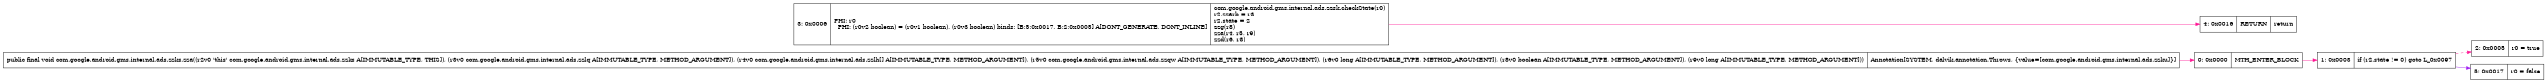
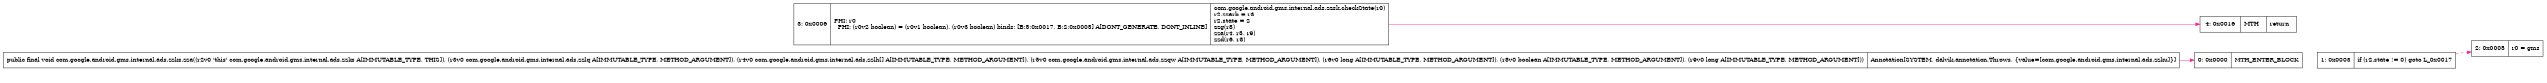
  digraph {
    rankdir=LR
    node [shape=record]
    edge [color=deeppink]
    n1 [label="{0\:\ 0x0000|MTH_ENTER_BLOCK\l}"]
-   n2 [label="{1\:\ 0x0003|if (r2.state != 0) goto L_0x0097\l}"]
-   n3 [label="{2\:\ 0x0005|r0 = true\l}"]
-   n4 [label="{5\:\ 0x0017|r0 = false\l}"]
+   n2 [label="{1\:\ 0x0003|if (r2.state != 0) goto L_0x0017\l}"]
+   n3 [label="{2\:\ 0x0005|r0 = gms\l}"]
    n5 [label="{3\:\ 0x0006|PHI: r0 \l  PHI: (r0v2 boolean) = (r0v1 boolean), (r0v3 boolean) binds: [B:5:0x0017, B:2:0x0005] A[DONT_GENERATE, DONT_INLINE]\l|com.google.android.gms.internal.ads.zzsk.checkState(r0)\lr2.zzarb = r3\lr2.state = 2\lzzg(r8)\lzza(r4, r5, r9)\lzzd(r6, r8)\l}"]
-   n6 [label="{4\:\ 0x0016|RETURN\l|return\l}"]
+   n6 [label="{4\:\ 0x0016|MTH\l|return\l}"]
    n7 [label="{public final void com.google.android.gms.internal.ads.zzks.zza((r2v0 'this' com.google.android.gms.internal.ads.zzks A[IMMUTABLE_TYPE, THIS]), (r3v0 com.google.android.gms.internal.ads.zzlq A[IMMUTABLE_TYPE, METHOD_ARGUMENT]), (r4v0 com.google.android.gms.internal.ads.zzlh[] A[IMMUTABLE_TYPE, METHOD_ARGUMENT]), (r5v0 com.google.android.gms.internal.ads.zzqw A[IMMUTABLE_TYPE, METHOD_ARGUMENT]), (r6v0 long A[IMMUTABLE_TYPE, METHOD_ARGUMENT]), (r8v0 boolean A[IMMUTABLE_TYPE, METHOD_ARGUMENT]), (r9v0 long A[IMMUTABLE_TYPE, METHOD_ARGUMENT]))  | Annotation[SYSTEM, dalvik.annotation.Throws, \{value=[com.google.android.gms.internal.ads.zzku]\}]\l}"]
-   n1 -> n2
    n2 -> n3 [style=dashed]
-   n2 -> n4 [color=purple]
    n5 -> n6
    n7 -> n1
  }
